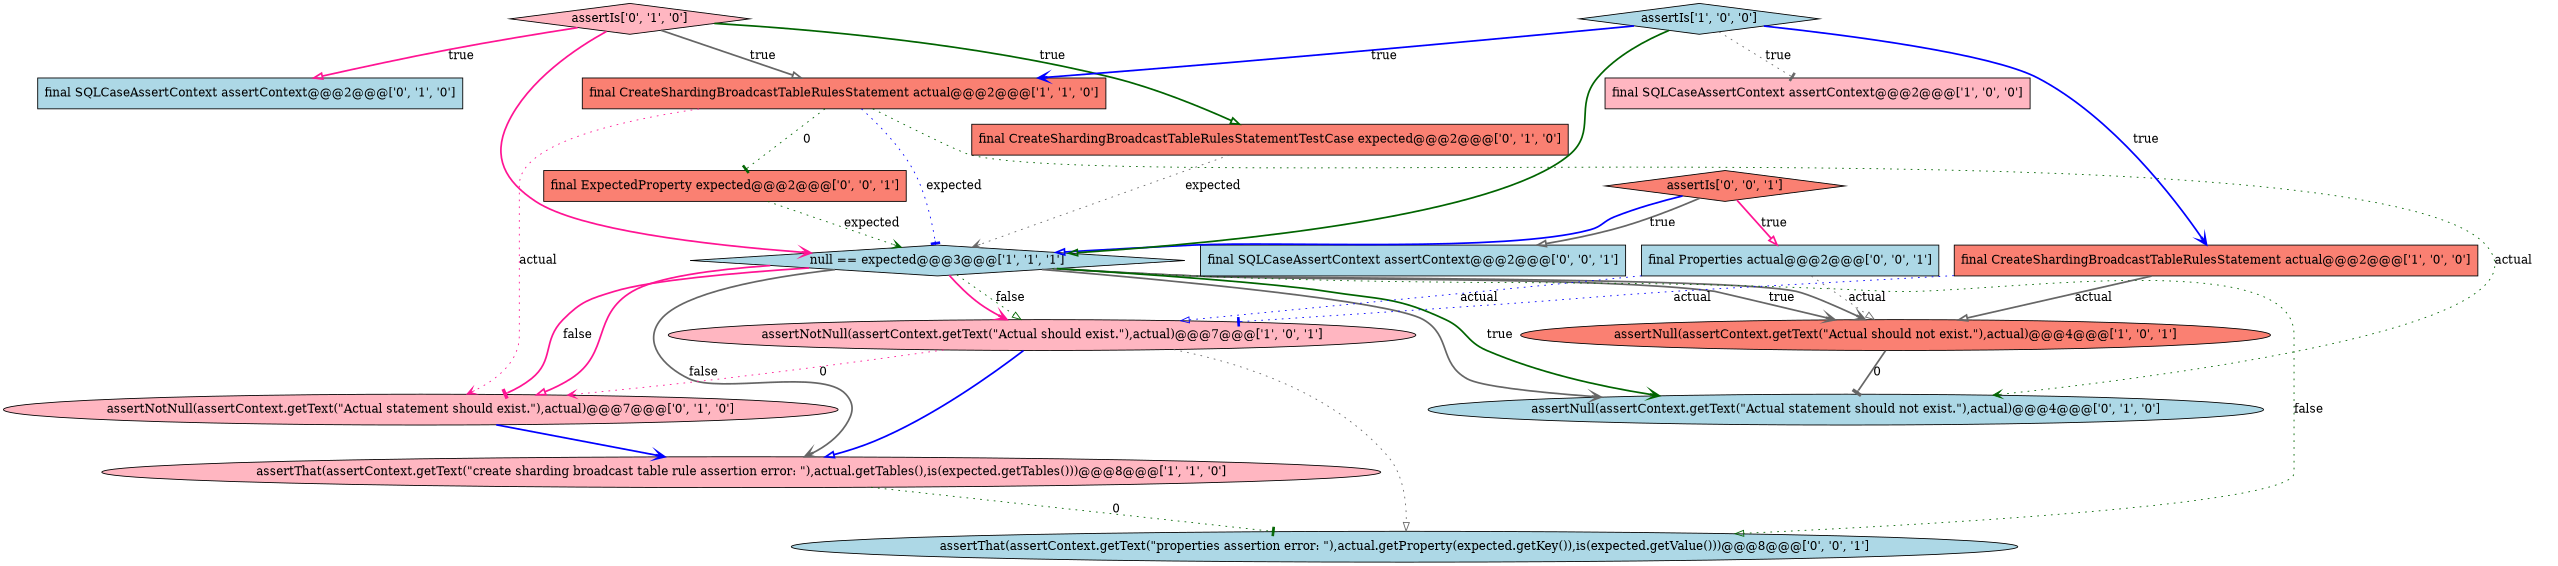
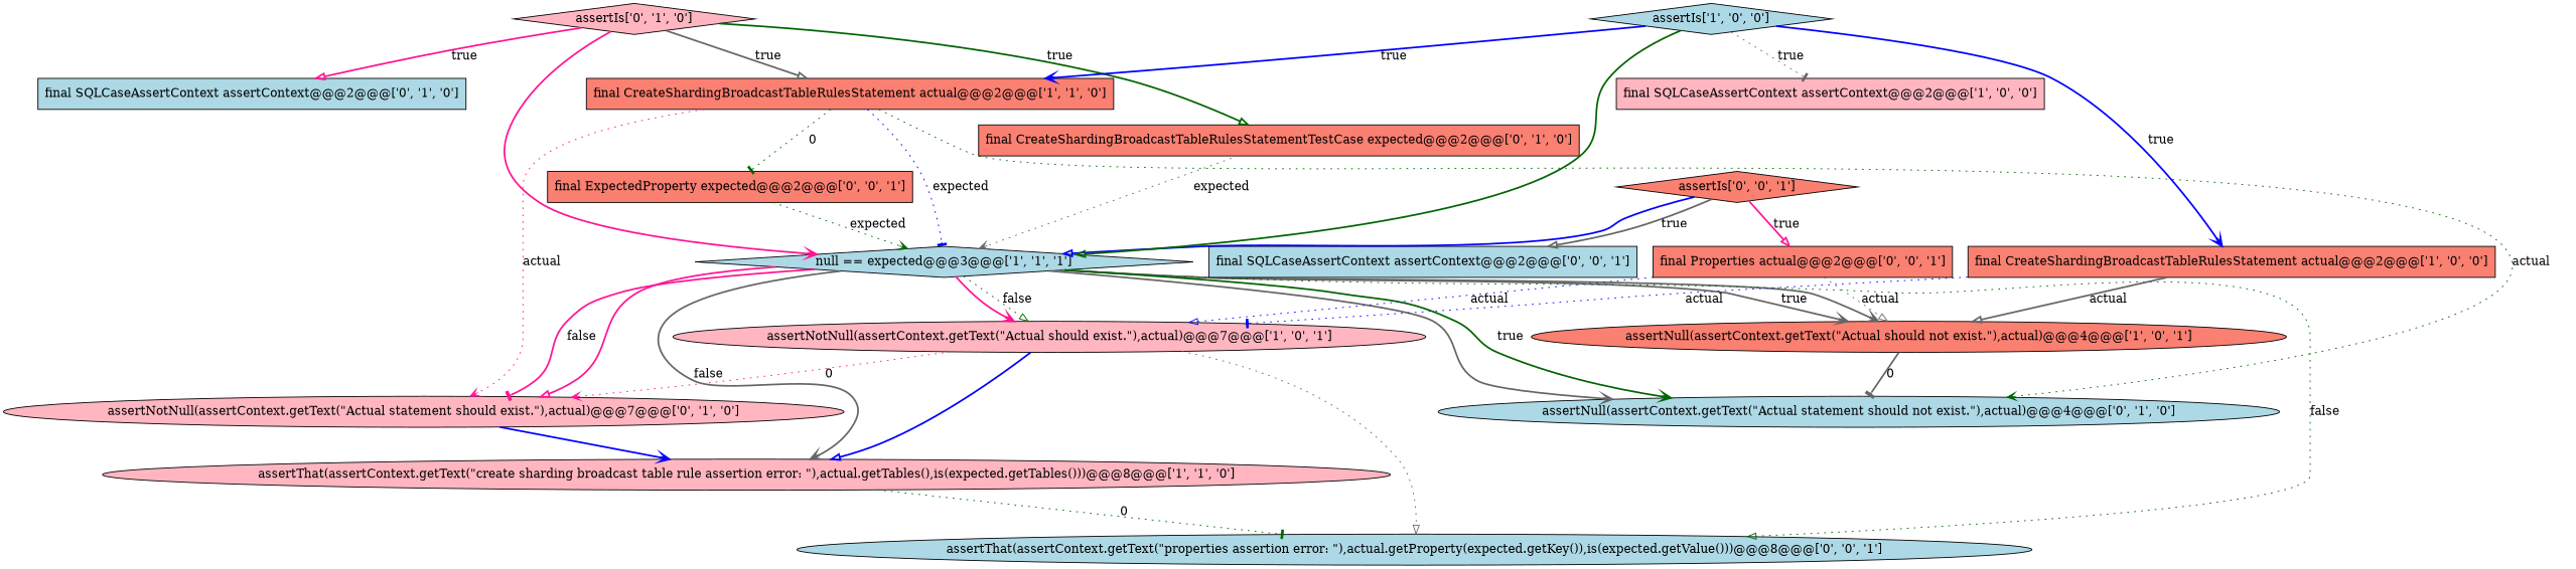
  digraph {
    node [fillcolor=lightblue shape=box style=filled]
    edge [arrowhead=onormal color=gray40 style=bold]
    n1 [label="null == expected@@@3@@@['1', '1', '1']" shape=diamond]
    n2 [fillcolor=lightpink label="assertNotNull(assertContext.getText(\"Actual should exist.\"),actual)@@@7@@@['1', '0', '1']" shape=ellipse]
    n3 [fillcolor=lightpink label="assertNotNull(assertContext.getText(\"Actual statement should exist.\"),actual)@@@7@@@['0', '1', '0']" shape=ellipse]
    n4 [fillcolor=salmon label="assertNull(assertContext.getText(\"Actual should not exist.\"),actual)@@@4@@@['1', '0', '1']" shape=ellipse]
    n5 [label="assertNull(assertContext.getText(\"Actual statement should not exist.\"),actual)@@@4@@@['0', '1', '0']" shape=ellipse]
    n6 [label="assertThat(assertContext.getText(\"properties assertion error: \"),actual.getProperty(expected.getKey()),is(expected.getValue()))@@@8@@@['0', '0', '1']" shape=ellipse]
    n7 [fillcolor=lightpink label="assertThat(assertContext.getText(\"create sharding broadcast table rule assertion error: \"),actual.getTables(),is(expected.getTables()))@@@8@@@['1', '1', '0']" shape=ellipse]
-   n8 [label="final Properties actual@@@2@@@['0', '0', '1']"]
+   n8 [fillcolor=salmon label="final Properties actual@@@2@@@['0', '0', '1']"]
    n9 [fillcolor=salmon label="final CreateShardingBroadcastTableRulesStatement actual@@@2@@@['1', '1', '0']"]
    n10 [fillcolor=salmon label="final ExpectedProperty expected@@@2@@@['0', '0', '1']"]
    n11 [label="final SQLCaseAssertContext assertContext@@@2@@@['0', '0', '1']"]
    n12 [label="final SQLCaseAssertContext assertContext@@@2@@@['0', '1', '0']"]
    n13 [fillcolor=lightpink label="assertIs['0', '1', '0']" shape=diamond]
    n14 [fillcolor=salmon label="final CreateShardingBroadcastTableRulesStatementTestCase expected@@@2@@@['0', '1', '0']"]
    n15 [fillcolor=salmon label="final CreateShardingBroadcastTableRulesStatement actual@@@2@@@['1', '0', '0']"]
    n16 [fillcolor=lightpink label="final SQLCaseAssertContext assertContext@@@2@@@['1', '0', '0']"]
    n17 [fillcolor=salmon label="assertIs['0', '0', '1']" shape=diamond]
    n18 [label="assertIs['1', '0', '0']" shape=diamond]
    n1 -> n2 [color=darkgreen label=false style=dotted]
    n1 -> n2 [arrowhead=vee color=deeppink]
    n1 -> n3 [color=deeppink]
    n1 -> n3 [arrowhead=tee color=deeppink label=false]
    n1 -> n4 [arrowhead=vee label=true]
    n1 -> n4 [arrowhead=vee]
    n1 -> n5 [arrowhead=vee]
    n1 -> n5 [arrowhead=vee color=darkgreen label=true]
    n1 -> n6 [color=darkgreen label=false style=dotted]
    n1 -> n7 [arrowhead=vee label=false]
    n2 -> n3 [arrowhead=vee color=deeppink label=0 style=dotted]
    n2 -> n6 [style=dotted]
    n2 -> n7 [color=blue]
    n3 -> n7 [arrowhead=vee color=blue]
    n4 -> n5 [arrowhead=tee label=0]
    n7 -> n6 [arrowhead=tee color=darkgreen label=0 style=dotted]
    n8 -> n2 [color=blue label=actual style=dotted]
    n8 -> n4 [label=actual style=dotted]
    n9 -> n1 [arrowhead=tee color=blue label=expected style=dotted]
    n9 -> n3 [arrowhead=vee color=deeppink label=actual style=dotted]
    n9 -> n5 [arrowhead=vee color=darkgreen label=actual style=dotted]
    n9 -> n10 [arrowhead=tee color=darkgreen label=0 style=dotted]
    n10 -> n1 [arrowhead=vee color=darkgreen label=expected style=dotted]
    n13 -> n1 [arrowhead=vee color=deeppink]
    n13 -> n9 [label=true]
    n13 -> n12 [color=deeppink label=true]
    n13 -> n14 [color=darkgreen label=true]
    n14 -> n1 [arrowhead=vee label=expected style=dotted]
    n15 -> n2 [arrowhead=tee color=blue label=actual style=dotted]
    n15 -> n4 [label=actual]
    n17 -> n1 [color=blue]
    n17 -> n8 [color=deeppink label=true]
    n17 -> n11 [label=true]
    n18 -> n1 [color=darkgreen]
    n18 -> n9 [arrowhead=vee color=blue label=true]
    n18 -> n15 [arrowhead=vee color=blue label=true]
    n18 -> n16 [arrowhead=tee label=true style=dotted]
  }
